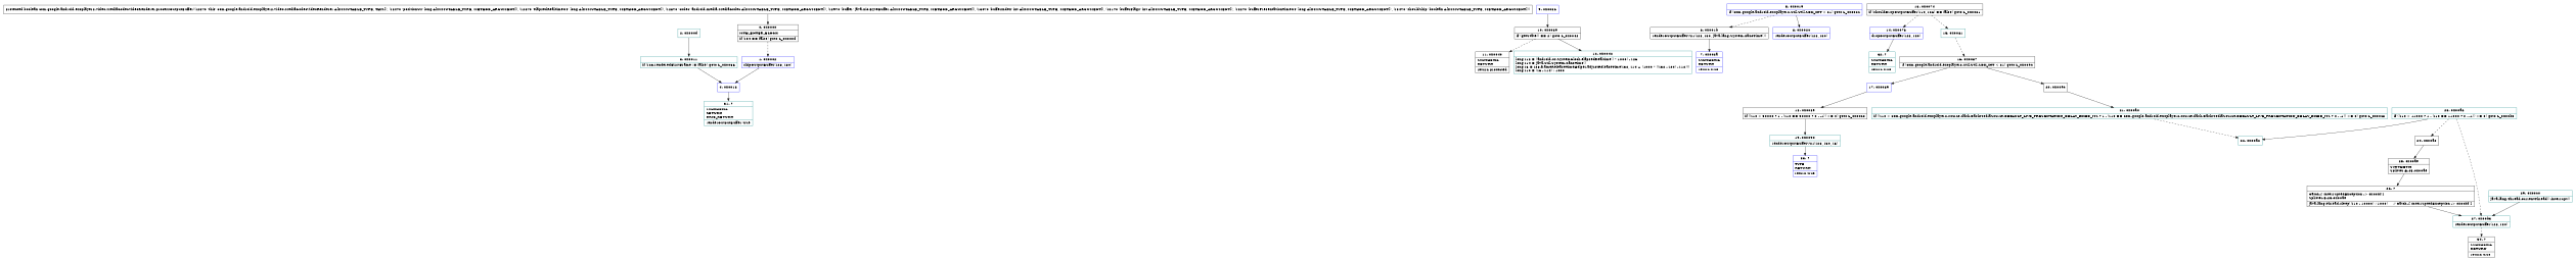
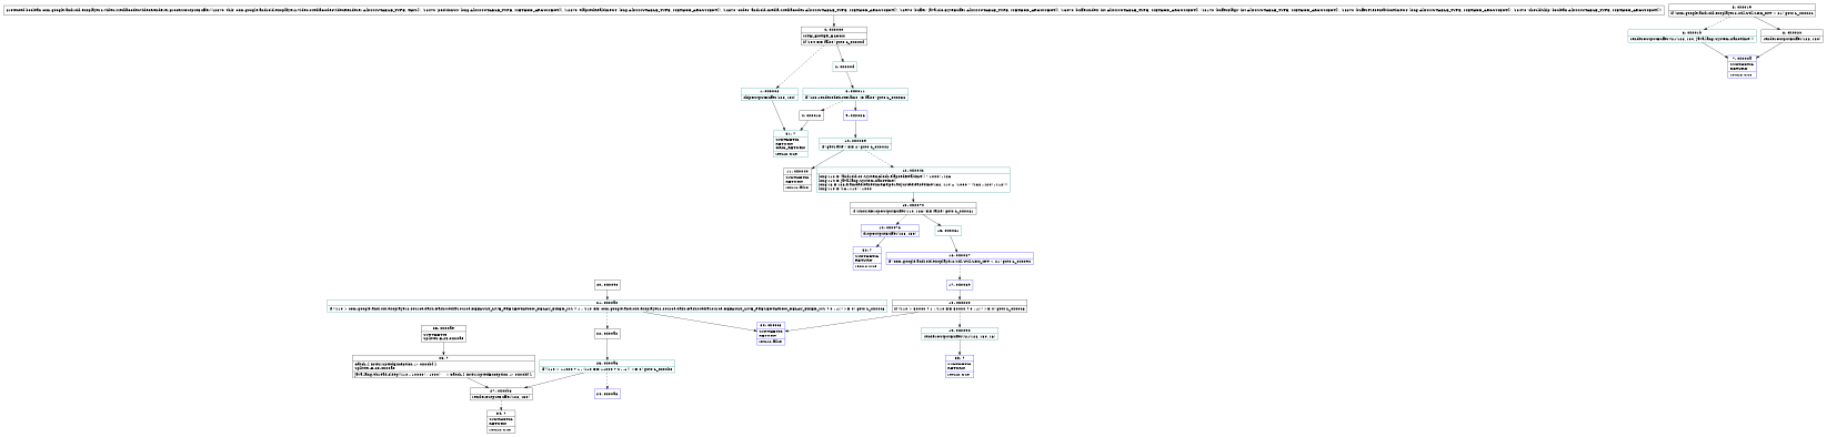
  digraph {
    node [color=teal shape=record]
    n1 [color=black label="{0\:\ 0x0000|MTH_ENTER_BLOCK\l|if (r34 == false) goto L_0x000d\l}"]
-   n2 [color=blue label="{1\:\ 0x0002|skipOutputBuffer(r28, r30)\l}"]
+   n2 [label="{1\:\ 0x0002|skipOutputBuffer(r28, r30)\l}"]
    n3 [label="{2\:\ 0x000d}"]
-   n4 [label="{31\:\ ?|SYNTHETIC\lRETURN\lORIG_RETURN\l|renderOutputBuffer true\l}"]
+   n4 [label="{31\:\ ?|SYNTHETIC\lRETURN\lORIG_RETURN\l|return true\l}"]
    n5 [label="{3\:\ 0x0011|if (r23.renderedFirstFrame != false) goto L_0x0036\l}"]
-   n6 [color=blue label="{4\:\ 0x0013}"]
+   n6 [color=black label="{4\:\ 0x0013}"]
    n7 [color=blue label="{9\:\ 0x0036}"]
-   n8 [color=black label="{10\:\ 0x003e|if (getState() == 2) goto L_0x0042\l}"]
-   n9 [color=blue label="{5\:\ 0x0019|if (com.google.android.exoplayer2.util.Util.SDK_INT \< 21) goto L_0x002c\l}"]
-   n10 [color=black label="{6\:\ 0x001b|renderOutputBufferV21(r28, r30, java.lang.System.nanoTime())\l}"]
-   n11 [color=blue label="{8\:\ 0x002c|renderOutputBuffer(r28, r30)\l}"]
+   n8 [label="{10\:\ 0x003e|if (getState() == 2) goto L_0x0042\l}"]
+   n9 [color=black label="{5\:\ 0x0019|if (com.google.android.exoplayer2.util.Util.SDK_INT \< 21) goto L_0x002c\l}"]
+   n10 [label="{6\:\ 0x001b|renderOutputBufferV21(r28, r30, java.lang.System.nanoTime())\l}"]
+   n11 [color=black label="{8\:\ 0x002c|renderOutputBuffer(r28, r30)\l}"]
    n12 [color=blue label="{7\:\ 0x002a|SYNTHETIC\lRETURN\l|return true\l}"]
-   n13 [color=black label="{11\:\ 0x0040|SYNTHETIC\lRETURN\l|return protected\l}"]
-   n14 [label="{12\:\ 0x0042|long r12 = (android.os.SystemClock.elapsedRealtime() * 1000) \- r26\llong r14 = java.util.System.nanoTime()\llong r6 = r23.frameReleaseTimeHelper.adjustReleaseTime(r32, r14 + (1000 * ((r32 \- r24) \- r12)))\llong r10 = (r6 \- r14) \/ 1000\l}"]
+   n13 [color=black label="{11\:\ 0x0040|SYNTHETIC\lRETURN\l|return false\l}"]
+   n14 [label="{12\:\ 0x0042|long r12 = (android.os.SystemClock.elapsedRealtime() * 1000) \- r26\llong r14 = java.lang.System.nanoTime()\llong r6 = r23.frameReleaseTimeHelper.adjustReleaseTime(r32, r14 + (1000 * ((r32 \- r24) \- r12)))\llong r10 = (r6 \- r14) \/ 1000\l}"]
    n15 [color=black label="{13\:\ 0x0074|if (shouldDropOutputBuffer(r10, r26) == false) goto L_0x0081\l}"]
    n16 [color=blue label="{14\:\ 0x0076|dropOutputBuffer(r28, r30)\l}"]
    n17 [label="{15\:\ 0x0081}"]
-   n18 [label="{32\:\ ?|SYNTHETIC\lRETURN\l|return true\l}"]
-   n19 [color=black label="{16\:\ 0x0087|if (com.google.android.exoplayer2.util.Util.SDK_INT \< 21) goto L_0x009c\l}"]
+   n18 [color=blue label="{32\:\ ?|SYNTHETIC\lRETURN\l|return true\l}"]
+   n19 [color=blue label="{16\:\ 0x0087|if (com.google.android.exoplayer2.util.Util.SDK_INT \< 21) goto L_0x009c\l}"]
    n20 [color=blue label="{17\:\ 0x0089}"]
    n21 [color=black label="{20\:\ 0x009c}"]
    n22 [color=black label="{18\:\ 0x008e|if ((r10 \> 50000 ? 1 : (r10 == 50000 ? 0 : \-1)) \>= 0) goto L_0x00c8\l}"]
    n23 [label="{21\:\ 0x00a0|if ((r10 \> com.google.android.exoplayer2.source.dash.DashMediaSource.DEFAULT_LIVE_PRESENTATION_DELAY_FIXED_MS ? 1 : (r10 == com.google.android.exoplayer2.source.dash.DashMediaSource.DEFAULT_LIVE_PRESENTATION_DELAY_FIXED_MS ? 0 : \-1)) \>= 0) goto L_0x00c8\l}"]
    n24 [label="{19\:\ 0x0090|renderOutputBufferV21(r28, r30, r6)\l}"]
-   n26 [color=blue label="{33\:\ ?|TYPE\lRETURN\l|return true\l}"]
-   n27 [label="{22\:\ 0x00a2}"]
+   n25 [color=blue label="{30\:\ 0x00c8|SYNTHETIC\lRETURN\l|return false\l}"]
+   n26 [color=blue label="{33\:\ ?|SYNTHETIC\lRETURN\l|return true\l}"]
+   n27 [color=black label="{22\:\ 0x00a2}"]
    n28 [label="{23\:\ 0x00a6|if ((r10 \> 11000 ? 1 : (r10 == 11000 ? 0 : \-1)) \<= 0) goto L_0x00b3\l}"]
-   n29 [color=black label="{24\:\ 0x00a8}"]
-   n30 [label="{27\:\ 0x00b3|renderOutputBuffer(r28, r30)\l}"]
+   n29 [color=blue label="{24\:\ 0x00a8}"]
+   n30 [color=black label="{27\:\ 0x00b3|renderOutputBuffer(r28, r30)\l}"]
    n31 [color=black label="{25\:\ 0x00ae|SYNTHETIC\lSplitter:B:25:0x00ae\l}"]
    n32 [color=black label="{34\:\ ?|SYNTHETIC\lRETURN\l|return true\l}"]
    n33 [color=black label="{26\:\ ?|Catch:\{ InterruptedException \-\> 0x00bf \}\lSplitter:B:25:0x00ae\l|java.lang.Thread.sleep((r10 \- 10000) \/ 1000)     \/\/ Catch:\{ InterruptedException \-\> 0x00bf \}\l}"]
-   n34 [label="{29\:\ 0x00c0|java.lang.Thread.currentThread().interrupt()\l}"]
    n35 [color=black label="{protected boolean com.google.android.exoplayer2.video.MediaCodecVideoRenderer.processOutputBuffer((r23v0 'this' com.google.android.exoplayer2.video.MediaCodecVideoRenderer A[IMMUTABLE_TYPE, THIS]), (r24v0 'positionUs' long A[IMMUTABLE_TYPE, METHOD_ARGUMENT]), (r26v0 'elapsedRealtimeUs' long A[IMMUTABLE_TYPE, METHOD_ARGUMENT]), (r28v0 'codec' android.media.MediaCodec A[IMMUTABLE_TYPE, METHOD_ARGUMENT]), (r29v0 'buffer' java.nio.ByteBuffer A[IMMUTABLE_TYPE, METHOD_ARGUMENT]), (r30v0 'bufferIndex' int A[IMMUTABLE_TYPE, METHOD_ARGUMENT]), (r31v0 'bufferFlags' int A[IMMUTABLE_TYPE, METHOD_ARGUMENT]), (r32v0 'bufferPresentationTimeUs' long A[IMMUTABLE_TYPE, METHOD_ARGUMENT]), (r34v0 'shouldSkip' boolean A[IMMUTABLE_TYPE, METHOD_ARGUMENT])) }"]
    n1 -> n2 [style=dashed]
-   n2 -> n6
+   n1 -> n3
+   n2 -> n4
    n3 -> n5
-   n5 -> n6 [style=solid]
+   n5 -> n6 [style=dashed]
+   n5 -> n7
    n6 -> n4
    n7 -> n8
-   n8 -> n13 [style=dashed]
-   n8 -> n14
+   n8 -> n13 [style=solid]
+   n8 -> n14 [style=dashed]
    n9 -> n10 [style=dashed]
    n9 -> n11
    n10 -> n12
+   n11 -> n12
+   n14 -> n15
    n15 -> n16 [style=dashed]
-   n15 -> n17 [style=dashed]
+   n15 -> n17
    n16 -> n18
-   n17 -> n19 [style=dashed]
-   n19 -> n20 [style=solid]
-   n19 -> n21
+   n17 -> n19
+   n19 -> n20 [style=dashed]
    n20 -> n22
    n21 -> n23
-   n22 -> n24 [style=solid]
+   n22 -> n24 [style=dashed]
+   n22 -> n25
+   n23 -> n25
    n23 -> n27 [style=dashed]
    n24 -> n26
-   n28 -> n27
+   n27 -> n28
    n28 -> n29 [style=dashed]
-   n28 -> n30 [style=dashed]
-   n29 -> n31
+   n28 -> n30
    n30 -> n32 [style=dashed]
    n31 -> n33
    n33 -> n30
-   n34 -> n30
    n35 -> n1
  }
